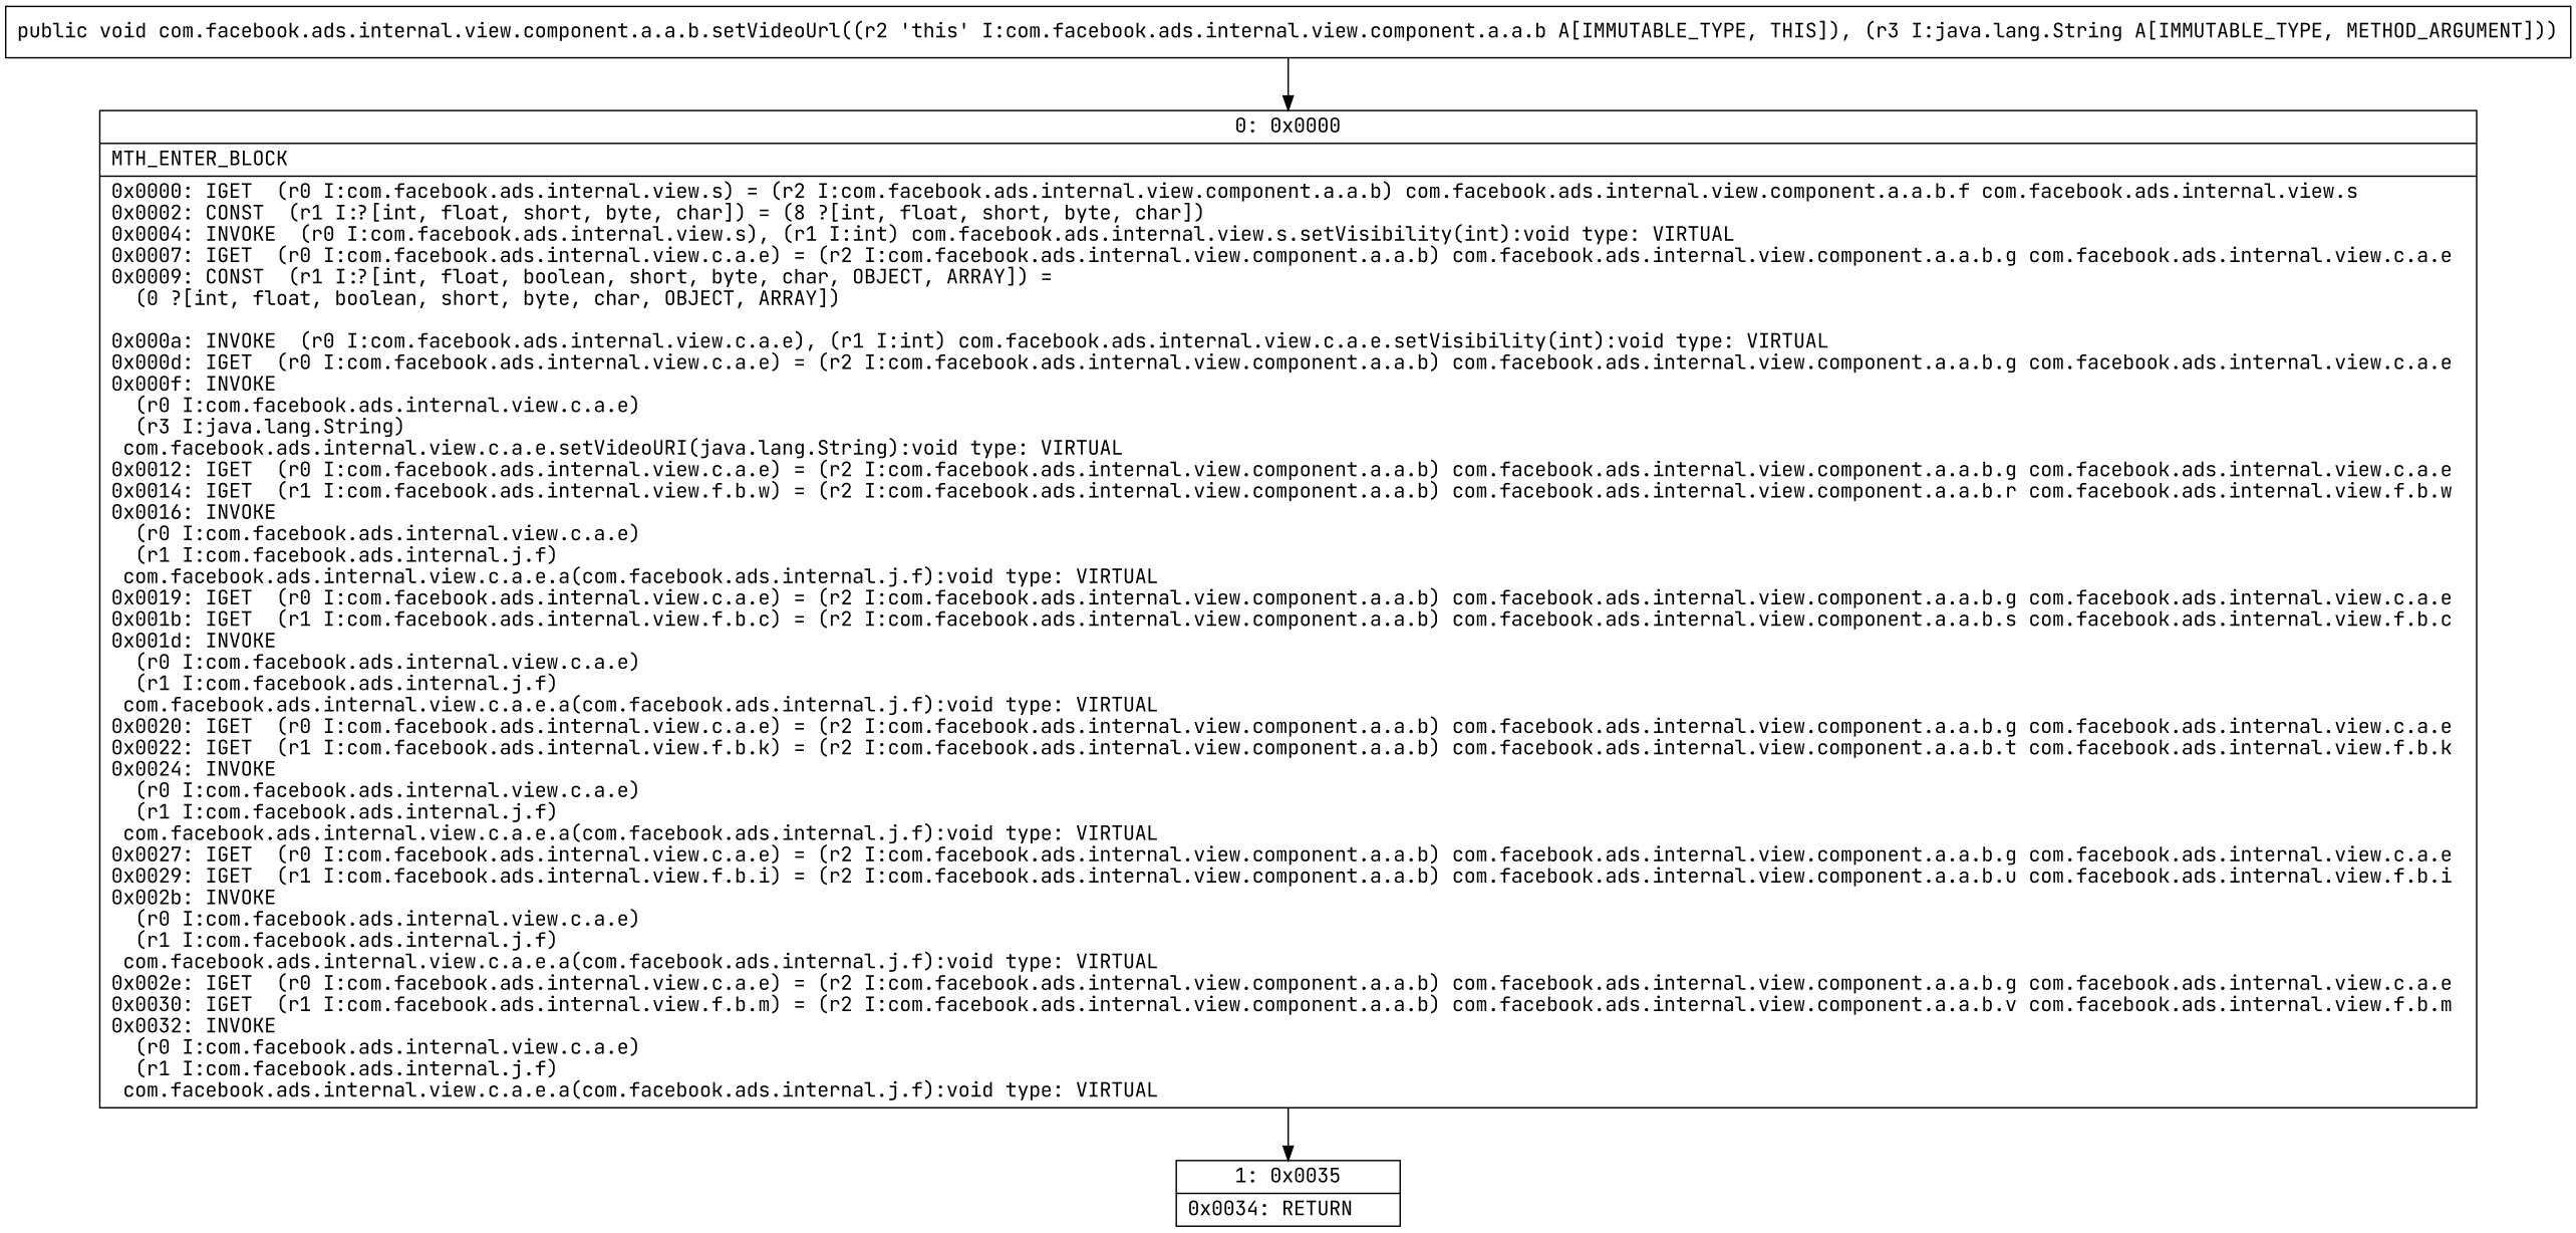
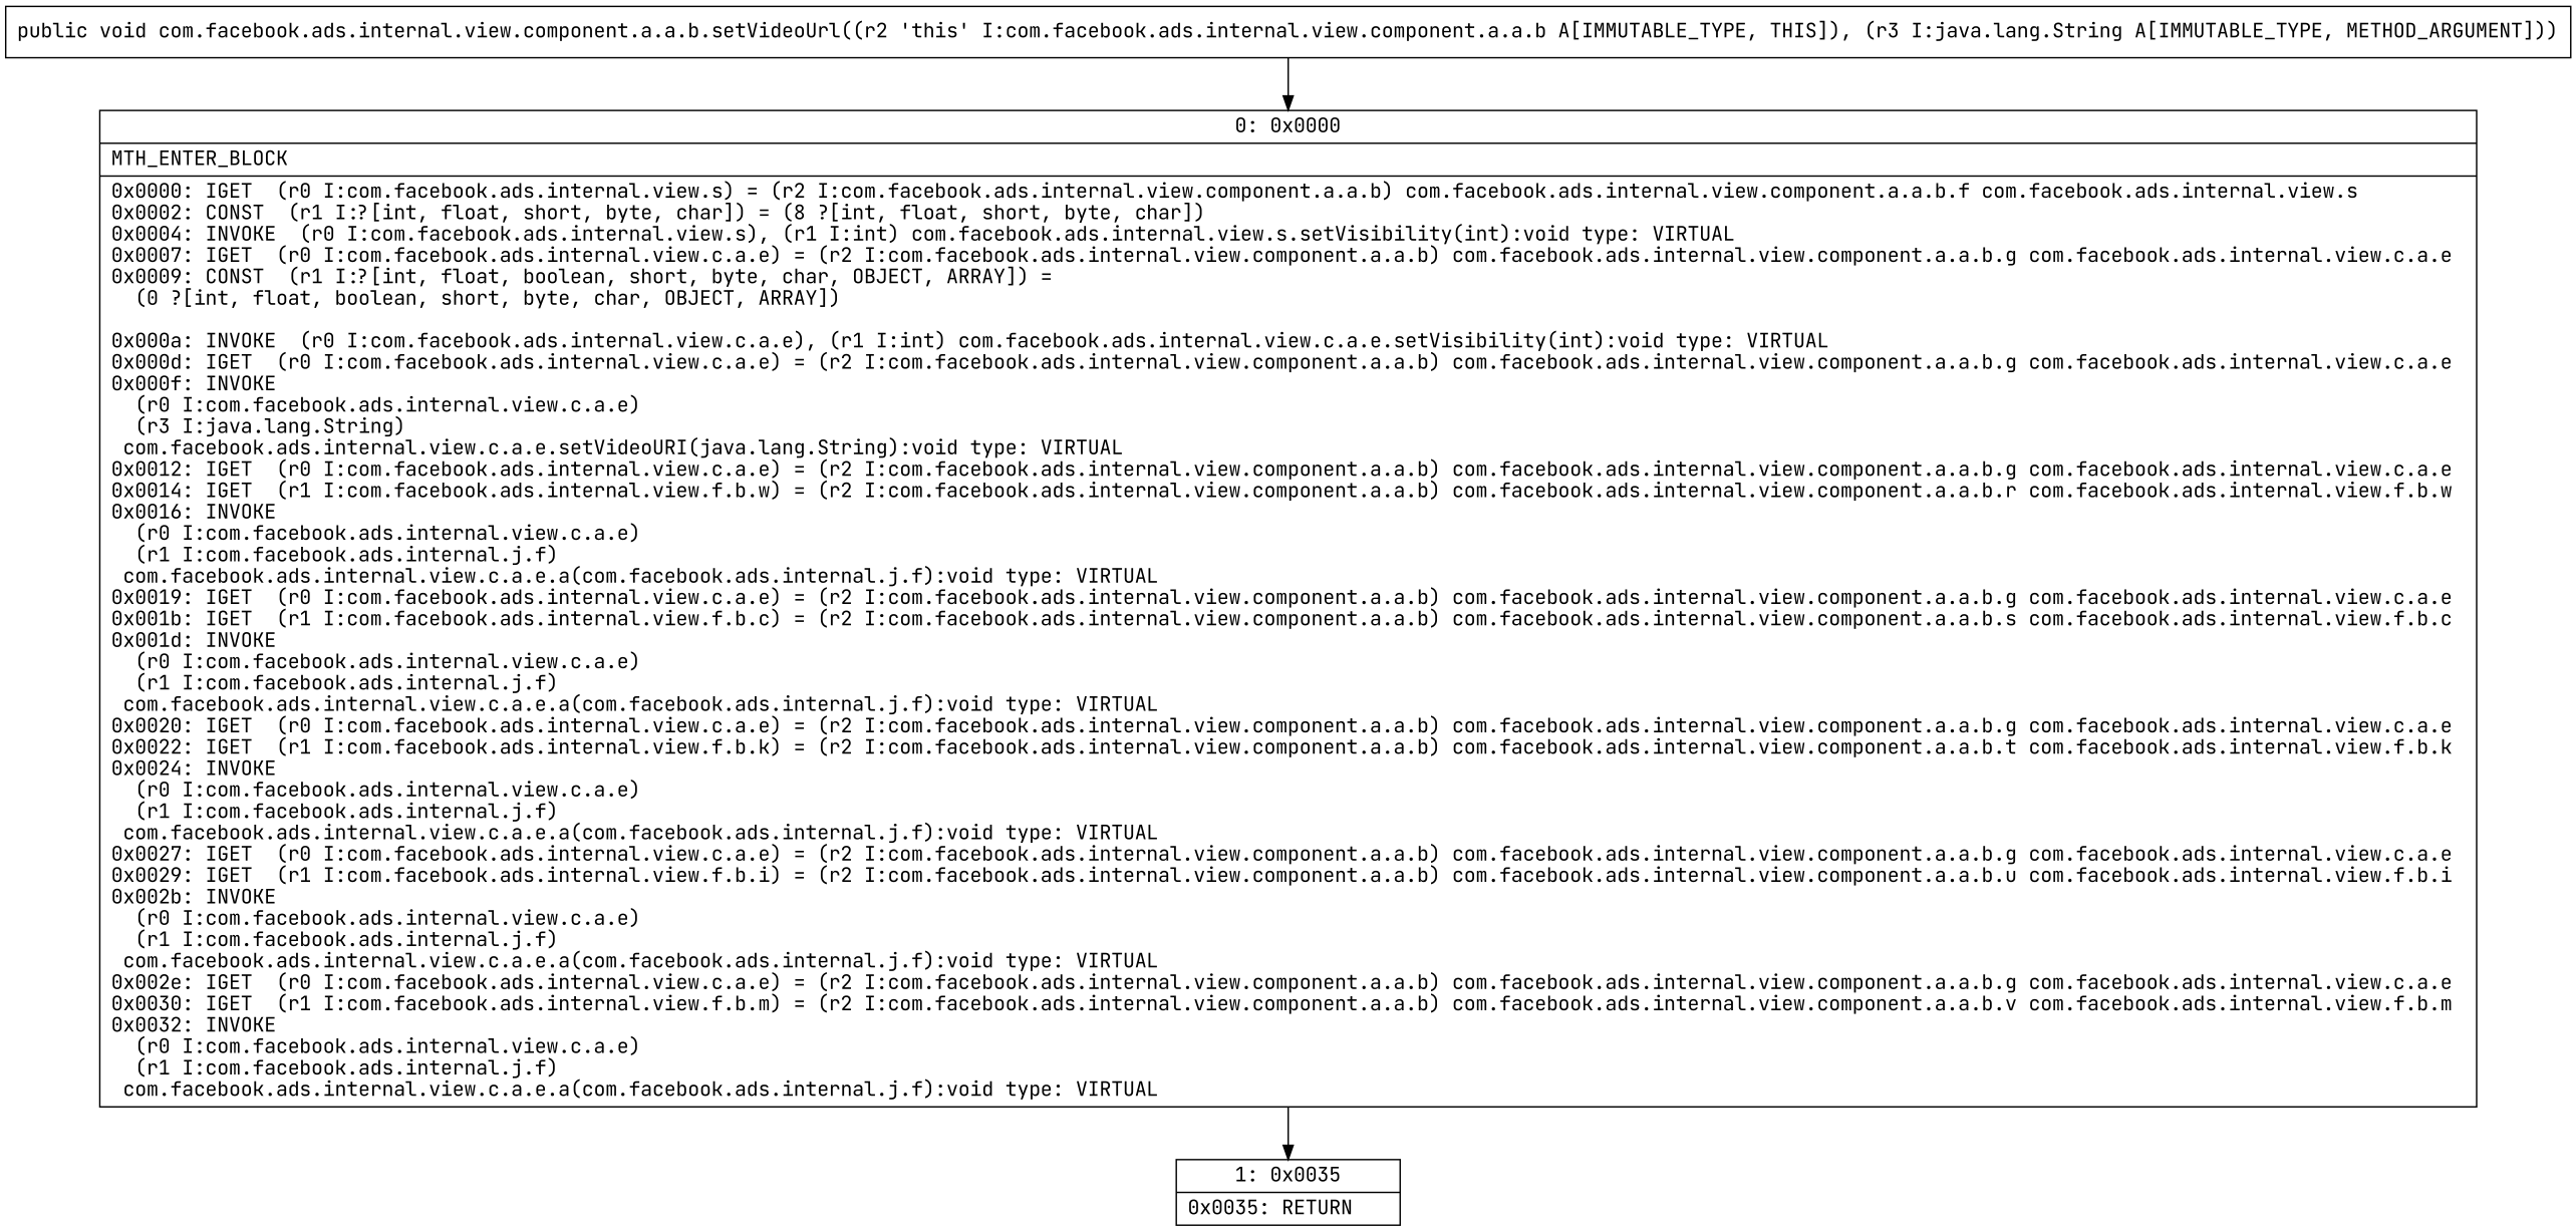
  digraph {
    fontname="JetBrains Mono"
    node [shape=record fontname="JetBrains Mono"]
    edge [fontname="JetBrains Mono"]
    n1 [label="{0\:\ 0x0000|MTH_ENTER_BLOCK\l|0x0000: IGET  (r0 I:com.facebook.ads.internal.view.s) = (r2 I:com.facebook.ads.internal.view.component.a.a.b) com.facebook.ads.internal.view.component.a.a.b.f com.facebook.ads.internal.view.s \l0x0002: CONST  (r1 I:?[int, float, short, byte, char]) = (8 ?[int, float, short, byte, char]) \l0x0004: INVOKE  (r0 I:com.facebook.ads.internal.view.s), (r1 I:int) com.facebook.ads.internal.view.s.setVisibility(int):void type: VIRTUAL \l0x0007: IGET  (r0 I:com.facebook.ads.internal.view.c.a.e) = (r2 I:com.facebook.ads.internal.view.component.a.a.b) com.facebook.ads.internal.view.component.a.a.b.g com.facebook.ads.internal.view.c.a.e \l0x0009: CONST  (r1 I:?[int, float, boolean, short, byte, char, OBJECT, ARRAY]) = \l  (0 ?[int, float, boolean, short, byte, char, OBJECT, ARRAY])\l \l0x000a: INVOKE  (r0 I:com.facebook.ads.internal.view.c.a.e), (r1 I:int) com.facebook.ads.internal.view.c.a.e.setVisibility(int):void type: VIRTUAL \l0x000d: IGET  (r0 I:com.facebook.ads.internal.view.c.a.e) = (r2 I:com.facebook.ads.internal.view.component.a.a.b) com.facebook.ads.internal.view.component.a.a.b.g com.facebook.ads.internal.view.c.a.e \l0x000f: INVOKE  \l  (r0 I:com.facebook.ads.internal.view.c.a.e)\l  (r3 I:java.lang.String)\l com.facebook.ads.internal.view.c.a.e.setVideoURI(java.lang.String):void type: VIRTUAL \l0x0012: IGET  (r0 I:com.facebook.ads.internal.view.c.a.e) = (r2 I:com.facebook.ads.internal.view.component.a.a.b) com.facebook.ads.internal.view.component.a.a.b.g com.facebook.ads.internal.view.c.a.e \l0x0014: IGET  (r1 I:com.facebook.ads.internal.view.f.b.w) = (r2 I:com.facebook.ads.internal.view.component.a.a.b) com.facebook.ads.internal.view.component.a.a.b.r com.facebook.ads.internal.view.f.b.w \l0x0016: INVOKE  \l  (r0 I:com.facebook.ads.internal.view.c.a.e)\l  (r1 I:com.facebook.ads.internal.j.f)\l com.facebook.ads.internal.view.c.a.e.a(com.facebook.ads.internal.j.f):void type: VIRTUAL \l0x0019: IGET  (r0 I:com.facebook.ads.internal.view.c.a.e) = (r2 I:com.facebook.ads.internal.view.component.a.a.b) com.facebook.ads.internal.view.component.a.a.b.g com.facebook.ads.internal.view.c.a.e \l0x001b: IGET  (r1 I:com.facebook.ads.internal.view.f.b.c) = (r2 I:com.facebook.ads.internal.view.component.a.a.b) com.facebook.ads.internal.view.component.a.a.b.s com.facebook.ads.internal.view.f.b.c \l0x001d: INVOKE  \l  (r0 I:com.facebook.ads.internal.view.c.a.e)\l  (r1 I:com.facebook.ads.internal.j.f)\l com.facebook.ads.internal.view.c.a.e.a(com.facebook.ads.internal.j.f):void type: VIRTUAL \l0x0020: IGET  (r0 I:com.facebook.ads.internal.view.c.a.e) = (r2 I:com.facebook.ads.internal.view.component.a.a.b) com.facebook.ads.internal.view.component.a.a.b.g com.facebook.ads.internal.view.c.a.e \l0x0022: IGET  (r1 I:com.facebook.ads.internal.view.f.b.k) = (r2 I:com.facebook.ads.internal.view.component.a.a.b) com.facebook.ads.internal.view.component.a.a.b.t com.facebook.ads.internal.view.f.b.k \l0x0024: INVOKE  \l  (r0 I:com.facebook.ads.internal.view.c.a.e)\l  (r1 I:com.facebook.ads.internal.j.f)\l com.facebook.ads.internal.view.c.a.e.a(com.facebook.ads.internal.j.f):void type: VIRTUAL \l0x0027: IGET  (r0 I:com.facebook.ads.internal.view.c.a.e) = (r2 I:com.facebook.ads.internal.view.component.a.a.b) com.facebook.ads.internal.view.component.a.a.b.g com.facebook.ads.internal.view.c.a.e \l0x0029: IGET  (r1 I:com.facebook.ads.internal.view.f.b.i) = (r2 I:com.facebook.ads.internal.view.component.a.a.b) com.facebook.ads.internal.view.component.a.a.b.u com.facebook.ads.internal.view.f.b.i \l0x002b: INVOKE  \l  (r0 I:com.facebook.ads.internal.view.c.a.e)\l  (r1 I:com.facebook.ads.internal.j.f)\l com.facebook.ads.internal.view.c.a.e.a(com.facebook.ads.internal.j.f):void type: VIRTUAL \l0x002e: IGET  (r0 I:com.facebook.ads.internal.view.c.a.e) = (r2 I:com.facebook.ads.internal.view.component.a.a.b) com.facebook.ads.internal.view.component.a.a.b.g com.facebook.ads.internal.view.c.a.e \l0x0030: IGET  (r1 I:com.facebook.ads.internal.view.f.b.m) = (r2 I:com.facebook.ads.internal.view.component.a.a.b) com.facebook.ads.internal.view.component.a.a.b.v com.facebook.ads.internal.view.f.b.m \l0x0032: INVOKE  \l  (r0 I:com.facebook.ads.internal.view.c.a.e)\l  (r1 I:com.facebook.ads.internal.j.f)\l com.facebook.ads.internal.view.c.a.e.a(com.facebook.ads.internal.j.f):void type: VIRTUAL \l}"]
-   n2 [label="{1\:\ 0x0035|0x0034: RETURN   \l}"]
+   n2 [label="{1\:\ 0x0035|0x0035: RETURN   \l}"]
    n3 [label="{public void com.facebook.ads.internal.view.component.a.a.b.setVideoUrl((r2 'this' I:com.facebook.ads.internal.view.component.a.a.b A[IMMUTABLE_TYPE, THIS]), (r3 I:java.lang.String A[IMMUTABLE_TYPE, METHOD_ARGUMENT])) }"]
    n1 -> n2
    n3 -> n1
  }
